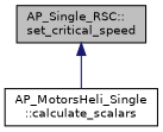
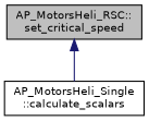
  digraph {
    rankdir=TB
    node [color=black fontname=Helvetica fontsize=10 shape=record style=filled]
-   n1 [fillcolor=grey75 fontcolor=black height=0.2 label="AP_Single_RSC::\lset_critical_speed" width=0.4]
+   n1 [fillcolor=grey75 fontcolor=black height=0.2 label="AP_MotorsHeli_RSC::\lset_critical_speed" width=0.4]
    n2 [fillcolor=white height=0.2 label="AP_MotorsHeli_Single\l::calculate_scalars" width=0.4]
    n1 -> n2 [color=midnightblue dir=back fontname=Helvetica fontsize=10 labelfontname=Helvetica labelfontsize=10 style=solid]
  }
